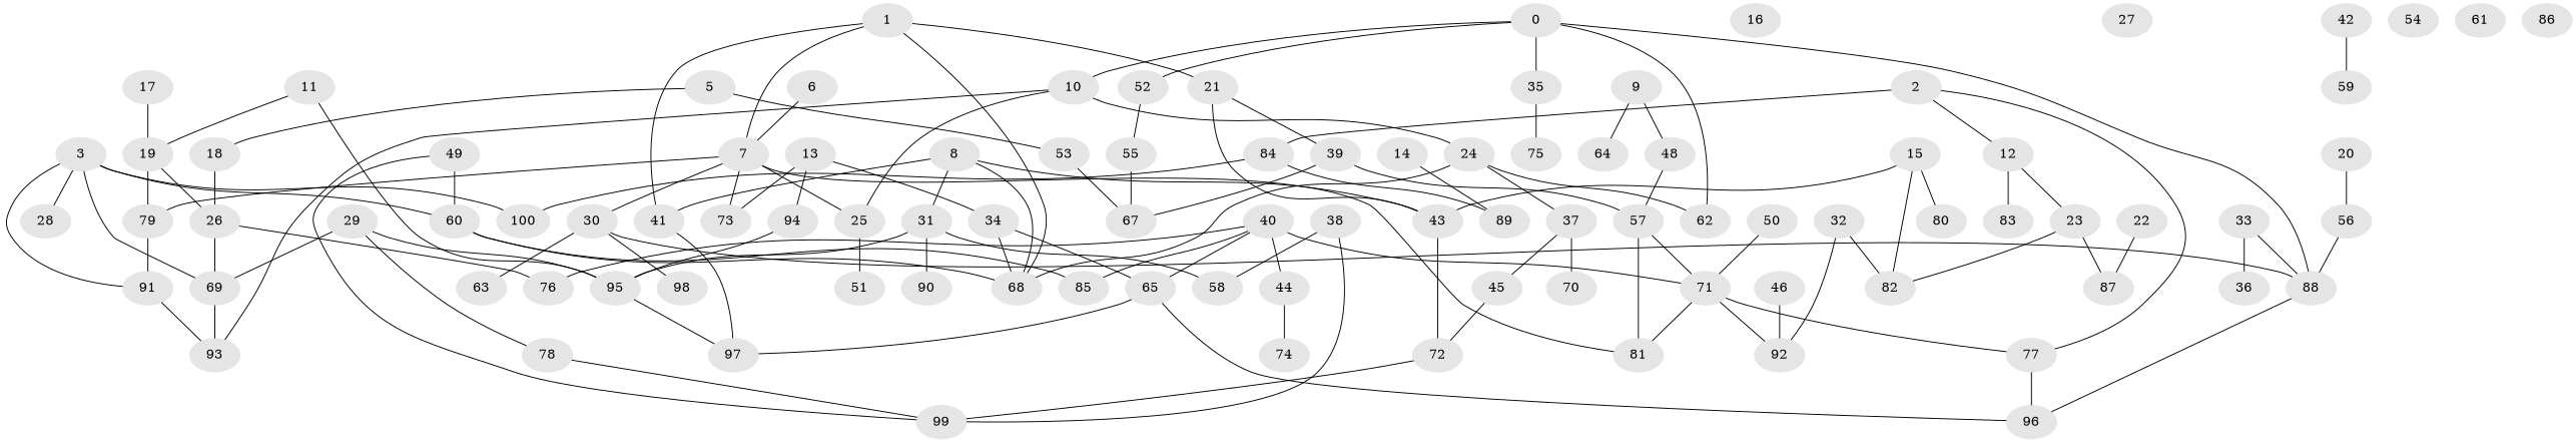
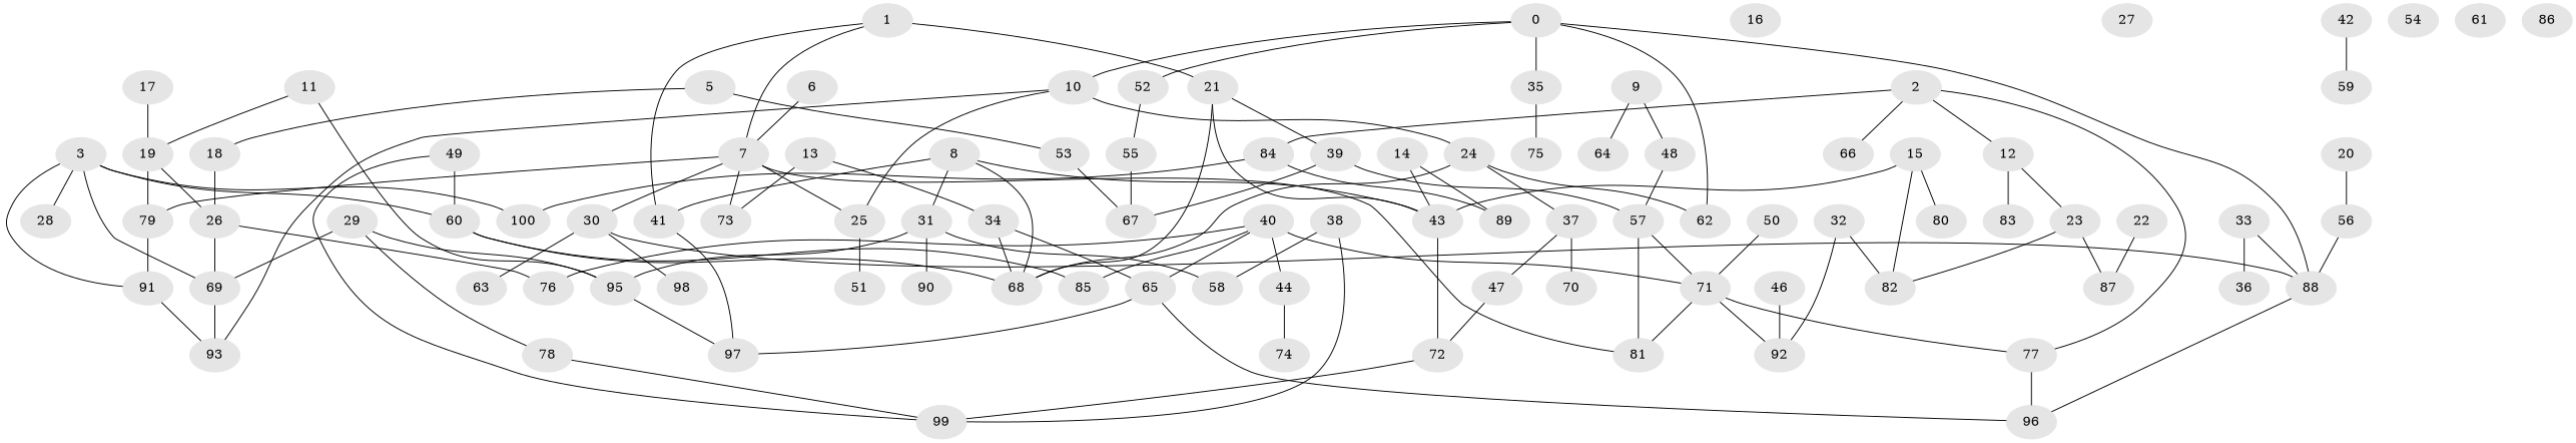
  graph {
    node [color=gray90 style=filled]
    1
    7
    21
    41
    25
    30
    73
    79
    81
    43
    68
    39
    97
    2
    12
+   66
    77
    84
    23
    83
    96
    100
    89
    3
    28
    60
    69
    91
    85
    93
    n31 [label=0]
    10
    35
    52
    62
    88
    24
    75
    55
    5
    18
    53
    26
    67
    6
    51
    63
    98
    8
    31
    95
    58
    90
    72
    9
    48
    64
    57
    37
    11
    19
    82
    87
    13
    34
-   94
    65
    14
    15
    80
    16
    17
    76
    20
    56
    22
    70
-   47 [label=45]
+   47
    27
    29
    78
    99
    32
    92
    33
    36
    38
    71
    40
    44
    74
    42
    59
    46
    49
    50
    54
    61
    86
    1 -- 7
    1 -- 21
    1 -- 41
    7 -- 25
    7 -- 30
    7 -- 73
    7 -- 79
    7 -- 81
    21 -- 43
-   1 -- 68
+   21 -- 68
    21 -- 39
    41 -- 97
    25 -- 51
    30 -- 88
    30 -- 63
    30 -- 98
    79 -- 91
    43 -- 72
    39 -- 67
    39 -- 57
    2 -- 12
+   2 -- 66
    2 -- 77
    2 -- 84
    12 -- 23
    12 -- 83
    77 -- 96
    84 -- 100
    84 -- 89
    23 -- 82
    23 -- 87
    3 -- 100
    3 -- 28
    3 -- 60
    3 -- 69
    3 -- 91
    60 -- 68
    60 -- 85
    69 -- 93
    91 -- 93
    n31 -- 10
    n31 -- 35
    n31 -- 52
    n31 -- 62
    n31 -- 88
    10 -- 25
    10 -- 93
    10 -- 24
    35 -- 75
    52 -- 55
    88 -- 96
    24 -- 68
    24 -- 62
    24 -- 37
    55 -- 67
    5 -- 18
    5 -- 53
    18 -- 26
    53 -- 67
    26 -- 69
    26 -- 76
    6 -- 7
    8 -- 41
    8 -- 43
    8 -- 68
    8 -- 31
    31 -- 95
    31 -- 58
    31 -- 90
    95 -- 97
    72 -- 99
    9 -- 48
    9 -- 64
    48 -- 57
    57 -- 81
    57 -- 71
    37 -- 70
    37 -- 47
    11 -- 95
    11 -- 19
    19 -- 79
    19 -- 26
    13 -- 73
    13 -- 34
-   13 -- 94
    34 -- 68
    34 -- 65
-   94 -- 95
    65 -- 97
    65 -- 96
+   14 -- 43
    14 -- 89
    15 -- 43
    15 -- 82
    15 -- 80
    17 -- 19
    20 -- 56
    56 -- 88
    22 -- 87
    47 -- 72
    29 -- 69
    29 -- 95
    29 -- 78
    78 -- 99
    32 -- 82
    32 -- 92
    33 -- 88
    33 -- 36
    38 -- 58
    38 -- 99
    71 -- 81
    71 -- 77
    71 -- 92
    40 -- 85
    40 -- 65
    40 -- 76
    40 -- 71
    40 -- 44
    44 -- 74
    42 -- 59
    46 -- 92
    49 -- 60
    49 -- 99
    50 -- 71
  }
